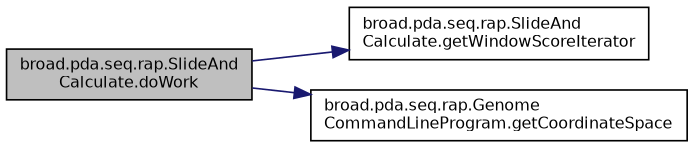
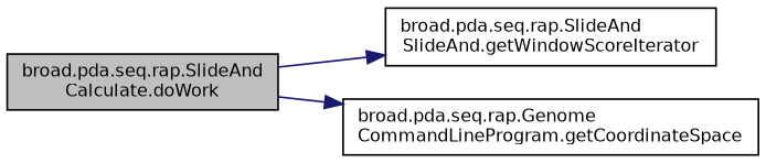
  digraph {
    rankdir=LR
    node [color=black fillcolor=white fontname=Helvetica fontsize=10 shape=record style=filled]
    edge [color=midnightblue fontname=Helvetica fontsize=10 labelfontname=Helvetica labelfontsize=10 style=solid]
    n1 [fillcolor=grey75 fontcolor=black height=0.2 label="broad.pda.seq.rap.SlideAnd\lCalculate.doWork" width=0.4]
-   n2 [height=0.2 label="broad.pda.seq.rap.SlideAnd\lCalculate.getWindowScoreIterator" width=0.4]
+   n2 [height=0.2 label="broad.pda.seq.rap.SlideAnd\lSlideAnd.getWindowScoreIterator" width=0.4]
    n3 [height=0.2 label="broad.pda.seq.rap.Genome\lCommandLineProgram.getCoordinateSpace" width=0.4]
    n1 -> n2
    n1 -> n3
  }
